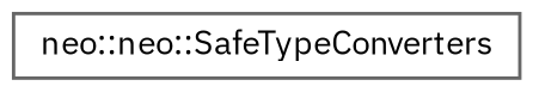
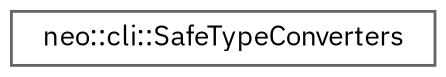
  digraph {
    rankdir=LR
    fontname="IBM Plex Sans"
-   n1 [color=grey40 fillcolor=white fontname="IBM Plex Sans" fontsize=10 height=0.2 label="neo::neo::SafeTypeConverters" shape=box style=filled width=0.4]
+   n1 [color=grey40 fillcolor=white fontname="IBM Plex Sans" fontsize=10 height=0.2 label="neo::cli::SafeTypeConverters" shape=box style=filled width=0.4]
  }
